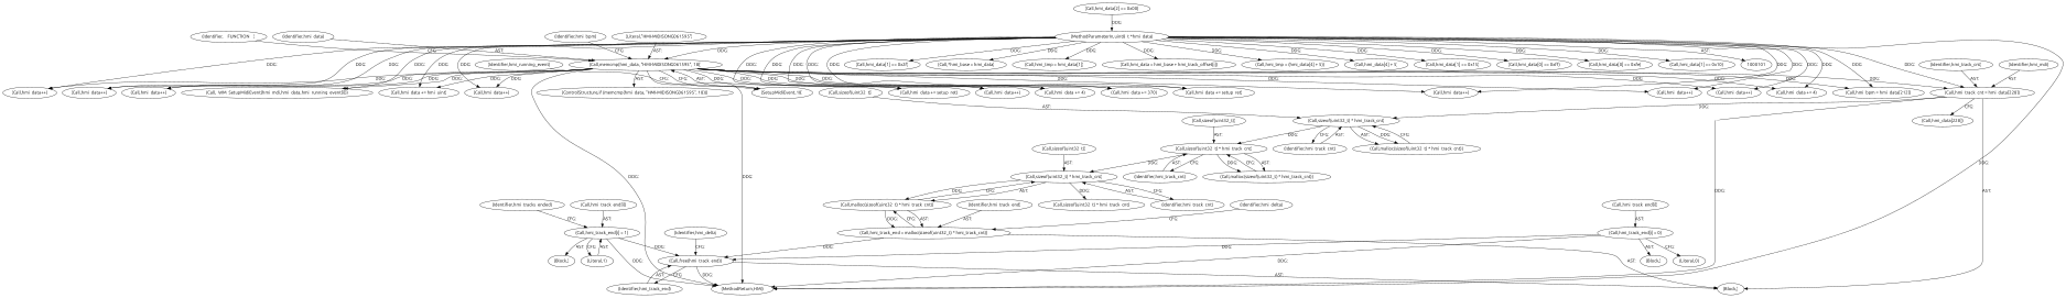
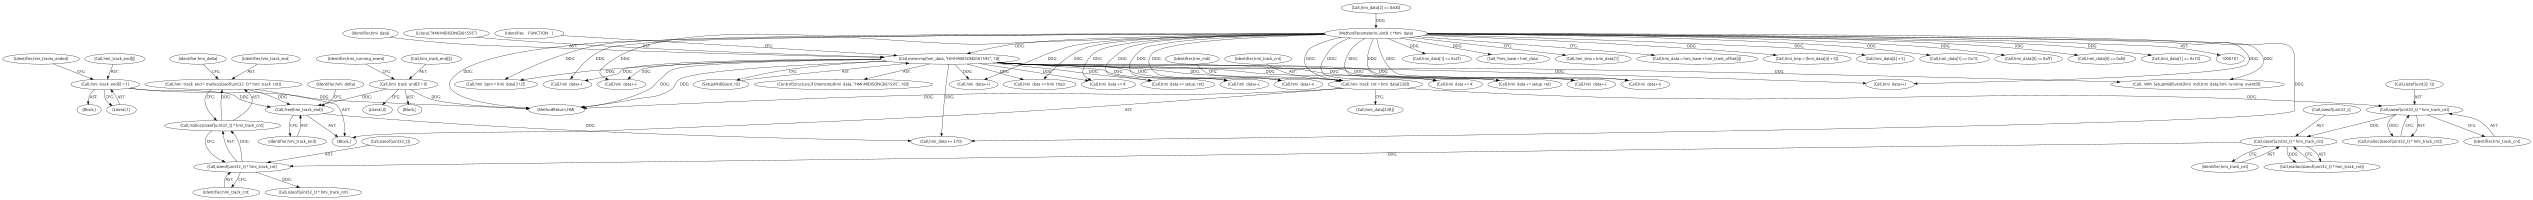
  digraph {
    fontname=Ubuntu
    node [fontname=Ubuntu]
    edge [fontname=Ubuntu]
    n1 [label="(Call,free(hmi_track_end))"]
    n2 [label="(Identifier,hmi_track_end)"]
    n3 [label="(MethodReturn,HMI)"]
    n4 [label="(Block,)"]
    n5 [label="(Call,hmi_track_end[i] = 1)"]
    n6 [label="(Block,)"]
    n7 [label="(Literal,1)"]
    n8 [label="(Call,hmi_track_end = malloc(sizeof(uint32_t) * hmi_track_cnt))"]
    n9 [label="(Call,malloc(sizeof(uint32_t) * hmi_track_cnt))"]
    n10 [label="(Call,sizeof(uint32_t) * hmi_track_cnt)"]
    n11 [label="(Identifier,hmi_track_cnt)"]
    n12 [label="(Call,sizeof(uint32_t) * hmi_track_cnt)"]
    n13 [label="(Call,sizeof(uint32_t) * hmi_track_cnt)"]
    n14 [label="(Call,malloc(sizeof(uint32_t) * hmi_track_cnt))"]
    n15 [label="(Identifier,hmi_track_cnt)"]
    n16 [label="(Call,sizeof(uint32_t) * hmi_track_cnt)"]
    n17 [label="(Identifier,hmi_track_cnt)"]
    n18 [label="(Call,malloc(sizeof(uint32_t) * hmi_track_cnt))"]
    n19 [label="(Call,hmi_track_cnt = hmi_data[228])"]
    n20 [label="(Call,hmi_data[228])"]
    n21 [label="(Call,memcmp(hmi_data, \"HMI-MIDISONG061595\", 18))"]
    n22 [label="(Call,hmi_data += 4)"]
    n23 [label="(Call,hmi_data += 4)"]
    n24 [label="(Call,hmi_data++)"]
    n25 [label="(SetupMidiEvent,18)"]
    n26 [label="(Call,hmi_bpm = hmi_data[212])"]
    n27 [label="(Call,hmi_data++)"]
    n28 [label="(Call,hmi_data++)"]
    n29 [label="(Call,hmi_data += setup_ret)"]
    n30 [label="(Call,hmi_data++)"]
    n31 [label="(Call,hmi_data++)"]
    n32 [label="(Call,_WM_SetupMidiEvent(hmi_mdi,hmi_data,hmi_running_event[i]))"]
    n33 [label="(ControlStructure,if (memcmp(hmi_data, \"HMI-MIDISONG061595\", 18)))"]
    n34 [label="(Call,hmi_data += 370)"]
    n35 [label="(Call,hmi_data++)"]
-   n36 [label="(Call,hmi_data += hmi_uint)"]
+   n36 [label="(Call,hmi_data += hmi_tmp)"]
    n37 [label="(Call,hmi_data++)"]
    n38 [label="(Call,hmi_data += setup_ret)"]
    n39 [label="(Call,hmi_data++)"]
    n40 [label="(MethodParameterIn,uint8_t *hmi_data)"]
    n41 [label="(Call,hmi_data[1] == 0x2f)"]
    n42 [label="(Call,*hmi_base = hmi_data)"]
    n43 [label="(Call,hmi_tmp = hmi_data[1])"]
    n44 [label="(Call,hmi_data = hmi_base + hmi_track_offset[i])"]
    n45 [label="(Call,hmi_tmp = (hmi_data[4] + 5))"]
    n46 [label="(Call,hmi_data[4] + 5)"]
    n47 [label="(Call,hmi_data[1] == 0x15)"]
    n48 [label="(Call,hmi_data[0] == 0xff)"]
    n49 [label="(Call,hmi_data[0] == 0xfe)"]
    n50 [label="(Call,hmi_data[1] == 0x10)"]
    1000101
    n52 [label="(Call,hmi_data[2] == 0x00)"]
    n53 [label="(Call,hmi_track_end[i] = 0)"]
    n54 [label="(Literal,0)"]
    n55 [label="(Block,)"]
    n56 [label="(Identifier,hmi_mdi)"]
    n57 [label="(Identifier,hmi_delta)"]
    n58 [label="(Call,sizeof(uint32_t))"]
    n59 [label="(Identifier,hmi_running_event)"]
    n60 [label="(Identifier,__FUNCTION__)"]
    n61 [label="(Identifier,hmi_tracks_ended)"]
    n62 [label="(Identifier,hmi_data)"]
    n63 [label="(Identifier,hmi_delta)"]
    n64 [label="(Identifier,hmi_track_cnt)"]
-   n65 [label="(Identifier,hmi_bpm)"]
    n66 [label="(Identifier,hmi_track_end)"]
    n67 [label="(Call,sizeof(uint32_t))"]
    n68 [label="(Call,hmi_track_end[i])"]
    n69 [label="(Call,hmi_track_end[i])"]
    n70 [label="(Call,sizeof(uint32_t))"]
    n71 [label="(Literal,\"HMI-MIDISONG061595\")"]
    n1 -> n2 [label="CFG: "]
-   n1 -> n3 [label="DDG: "]
+   n1 -> n34 [label="DDG: "]
    n1 -> n4 [label="AST: "]
    n2 -> n1 [label="AST: "]
    n5 -> n1 [label="DDG: "]
    n5 -> n3 [label="DDG: "]
    n5 -> n6 [label="AST: "]
    n5 -> n7 [label="CFG: "]
    n7 -> n5 [label="AST: "]
    n8 -> n1 [label="DDG: "]
    n8 -> n4 [label="AST: "]
    n8 -> n9 [label="CFG: "]
    n9 -> n8 [label="AST: "]
    n9 -> n8 [label="DDG: "]
    n9 -> n10 [label="CFG: "]
    n10 -> n9 [label="AST: "]
    n10 -> n9 [label="DDG: "]
    n10 -> n11 [label="CFG: "]
    n10 -> n12 [label="DDG: "]
    n11 -> n10 [label="AST: "]
    n13 -> n10 [label="DDG: "]
    n13 -> n14 [label="AST: "]
    n13 -> n14 [label="DDG: "]
    n13 -> n15 [label="CFG: "]
    n14 -> n13 [label="CFG: "]
    n15 -> n13 [label="AST: "]
    n16 -> n13 [label="DDG: "]
    n16 -> n17 [label="CFG: "]
    n16 -> n18 [label="AST: "]
    n16 -> n18 [label="DDG: "]
    n17 -> n16 [label="AST: "]
    n18 -> n16 [label="CFG: "]
    n19 -> n3 [label="DDG: "]
    n19 -> n4 [label="AST: "]
    n19 -> n16 [label="DDG: "]
    n19 -> n20 [label="CFG: "]
    n21 -> n3 [label="DDG: "]
    n21 -> n3 [label="DDG: "]
    n21 -> n19 [label="DDG: "]
    n21 -> n22 [label="DDG: "]
    n21 -> n23 [label="DDG: "]
    n21 -> n24 [label="DDG: "]
    n21 -> n25 [label="CFG: "]
    n21 -> n26 [label="DDG: "]
    n21 -> n27 [label="DDG: "]
    n21 -> n28 [label="DDG: "]
    n21 -> n29 [label="DDG: "]
    n21 -> n30 [label="DDG: "]
    n21 -> n31 [label="DDG: "]
    n21 -> n32 [label="DDG: "]
    n21 -> n33 [label="AST: "]
    n21 -> n34 [label="DDG: "]
    n21 -> n35 [label="DDG: "]
    n21 -> n36 [label="DDG: "]
    n21 -> n37 [label="DDG: "]
    n21 -> n38 [label="DDG: "]
    n21 -> n39 [label="DDG: "]
    n25 -> n21 [label="AST: "]
    n40 -> n3 [label="DDG: "]
    n40 -> n19 [label="DDG: "]
    n40 -> n21 [label="DDG: "]
    n40 -> n22 [label="DDG: "]
    n40 -> n23 [label="DDG: "]
    n40 -> n24 [label="DDG: "]
    n40 -> n26 [label="DDG: "]
    n40 -> n27 [label="DDG: "]
    n40 -> n28 [label="DDG: "]
    n40 -> n29 [label="DDG: "]
    n40 -> n30 [label="DDG: "]
    n40 -> n31 [label="DDG: "]
    n40 -> n32 [label="DDG: "]
    n40 -> n34 [label="DDG: "]
    n40 -> n35 [label="DDG: "]
    n40 -> n36 [label="DDG: "]
    n40 -> n37 [label="DDG: "]
    n40 -> n38 [label="DDG: "]
    n40 -> n39 [label="DDG: "]
    n40 -> n41 [label="DDG: "]
    n40 -> n42 [label="DDG: "]
-   n40 -> n43 [label="DDG: "]
-   n40 -> n44 [label="DDG: "]
+   n40 -> n43 [label="CFG: "]
+   n40 -> n44 [label="CFG: "]
    n40 -> n45 [label="DDG: "]
    n40 -> n46 [label="DDG: "]
    n40 -> n47 [label="DDG: "]
    n40 -> n48 [label="DDG: "]
    n40 -> n49 [label="DDG: "]
    n40 -> n50 [label="DDG: "]
    n40 -> 1000101 [label="AST: "]
    n52 -> n40 [label="DDG: "]
    n53 -> n1 [label="DDG: "]
    n53 -> n3 [label="DDG: "]
    n53 -> n54 [label="CFG: "]
    n53 -> n55 [label="AST: "]
-   n56 -> n19 [label="AST: "]
+   n56 -> n19 [label="CFG: "]
    n57 -> n8 [label="CFG: "]
    n58 -> n13 [label="AST: "]
-   n59 -> n25 [label="CFG: "]
+   n59 -> n53 [label="CFG: "]
    n60 -> n21 [label="CFG: "]
    n61 -> n5 [label="CFG: "]
    n62 -> n21 [label="AST: "]
    n63 -> n1 [label="CFG: "]
    n64 -> n19 [label="AST: "]
-   n65 -> n21 [label="CFG: "]
    n66 -> n8 [label="AST: "]
    n67 -> n10 [label="AST: "]
    n68 -> n5 [label="AST: "]
    n69 -> n53 [label="AST: "]
    n70 -> n16 [label="AST: "]
    n71 -> n21 [label="AST: "]
  }
